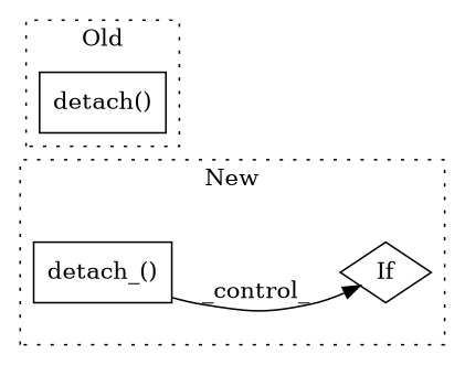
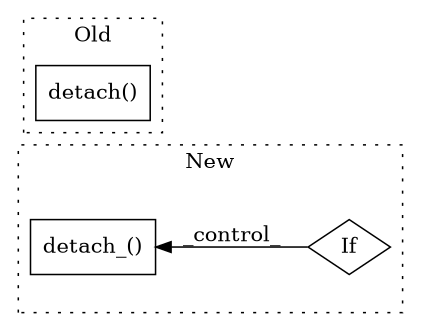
  digraph {
    rankdir=LR
    node [a=75 shape=box]
    n1 [l=25 label="detach_()" s=7448]
    n2 [a=96 l=3 label=If s=6765 shape=diamond]
    n3 [l=34 label="detach()" s=7164]
    subgraph cluster_1 {
      label=New
      style=dotted
      n1
      n2
    }
    subgraph cluster_2 {
      label=Old
      style=dotted
      n3
    }
-   n1 -> n2 [label=_control_]
+   n2 -> n1 [label=_control_]
  }
